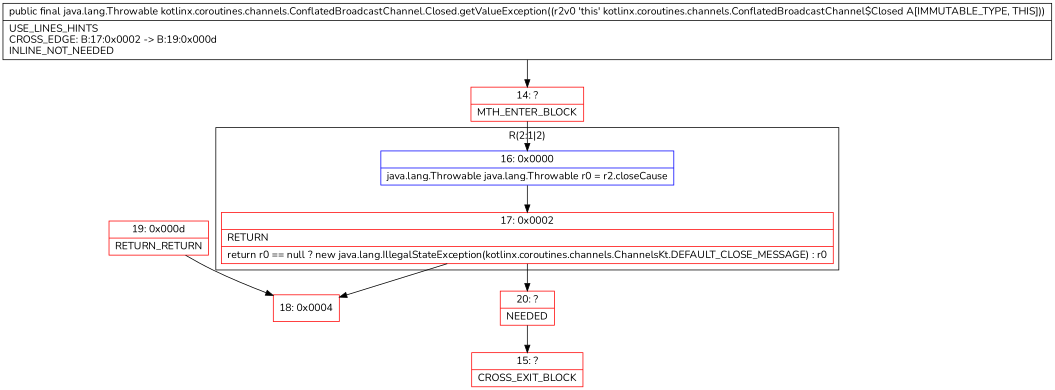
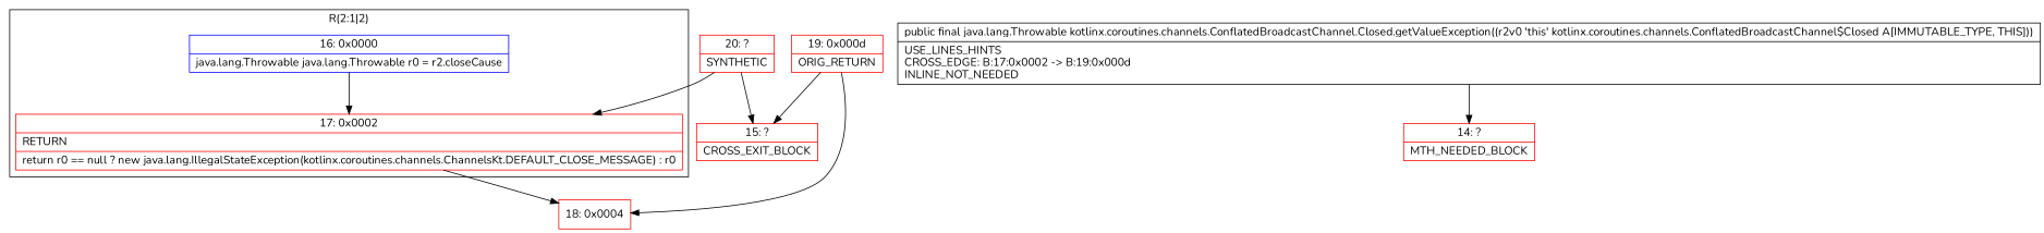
  digraph {
    fontname=Nunito
    node [color=red fontname=Nunito shape=record]
    edge [fontname=Nunito]
    n1 [color=blue label="{16\:\ 0x0000|java.lang.Throwable java.lang.Throwable r0 = r2.closeCause\l}"]
    n2 [label="{17\:\ 0x0002|RETURN\l|return r0 == null ? new java.lang.IllegalStateException(kotlinx.coroutines.channels.ChannelsKt.DEFAULT_CLOSE_MESSAGE) : r0\l}"]
    n3 [label="{18\:\ 0x0004}"]
-   n4 [label="{20\:\ ?|NEEDED\l}"]
+   n4 [label="{20\:\ ?|SYNTHETIC\l}"]
    n5 [label="{15\:\ ?|CROSS_EXIT_BLOCK\l}"]
-   n6 [label="{14\:\ ?|MTH_ENTER_BLOCK\l}"]
-   n7 [label="{19\:\ 0x000d|RETURN_RETURN\l}"]
+   n6 [label="{14\:\ ?|MTH_NEEDED_BLOCK\l}"]
+   n7 [label="{19\:\ 0x000d|ORIG_RETURN\l}"]
    n8 [label="{public final java.lang.Throwable kotlinx.coroutines.channels.ConflatedBroadcastChannel.Closed.getValueException((r2v0 'this' kotlinx.coroutines.channels.ConflatedBroadcastChannel$Closed A[IMMUTABLE_TYPE, THIS]))  | USE_LINES_HINTS\lCROSS_EDGE: B:17:0x0002 \-\> B:19:0x000d\lINLINE_NOT_NEEDED\l}" color=""]
    subgraph cluster_1 {
      label="R(2:1|2)"
      n1
      n2
    }
    n1 -> n2
    n2 -> n3
-   n2 -> n4
+   n4 -> n2
    n4 -> n5
-   n6 -> n1
    n7 -> n3
+   n7 -> n5
    n8 -> n6
  }
